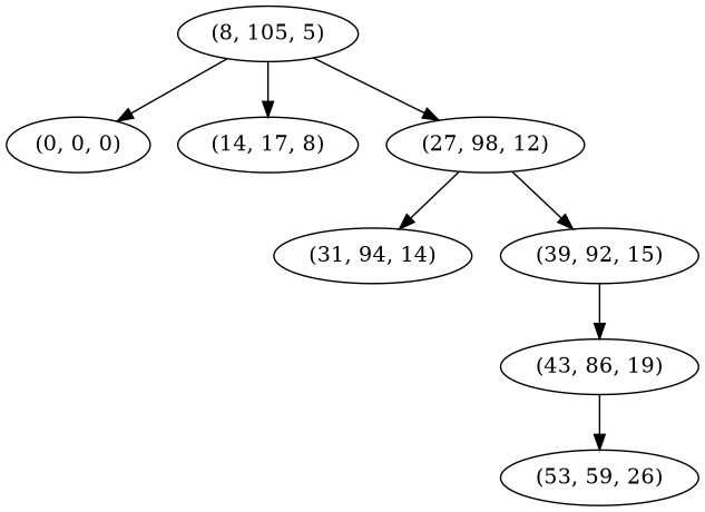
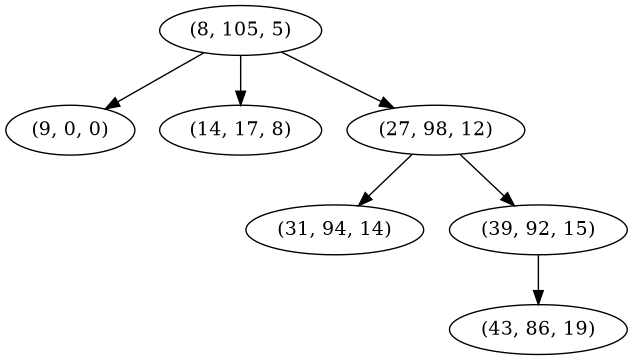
  digraph {
    "(8, 105, 5)"
-   "(0, 0, 0)"
+   "(0, 0, 0)" [label="(9, 0, 0)"]
    n3 [label="(14, 17, 8)"]
    "(27, 98, 12)"
    "(31, 94, 14)"
    "(39, 92, 15)"
    "(43, 86, 19)"
-   "(53, 59, 26)"
    "(8, 105, 5)" -> "(0, 0, 0)"
    "(8, 105, 5)" -> n3
    "(8, 105, 5)" -> "(27, 98, 12)"
    "(27, 98, 12)" -> "(31, 94, 14)"
    "(27, 98, 12)" -> "(39, 92, 15)"
    "(39, 92, 15)" -> "(43, 86, 19)"
-   "(43, 86, 19)" -> "(53, 59, 26)"
  }
